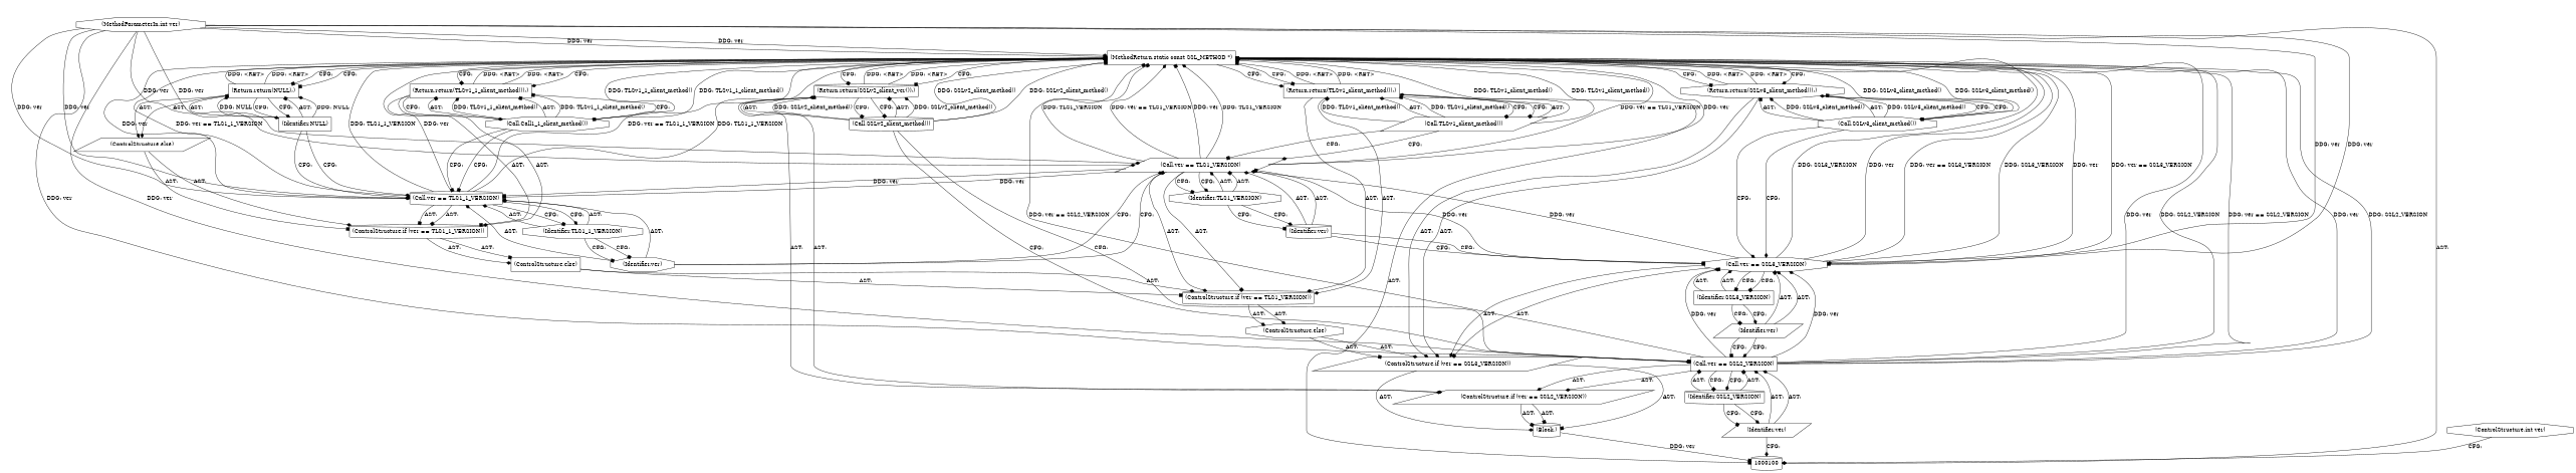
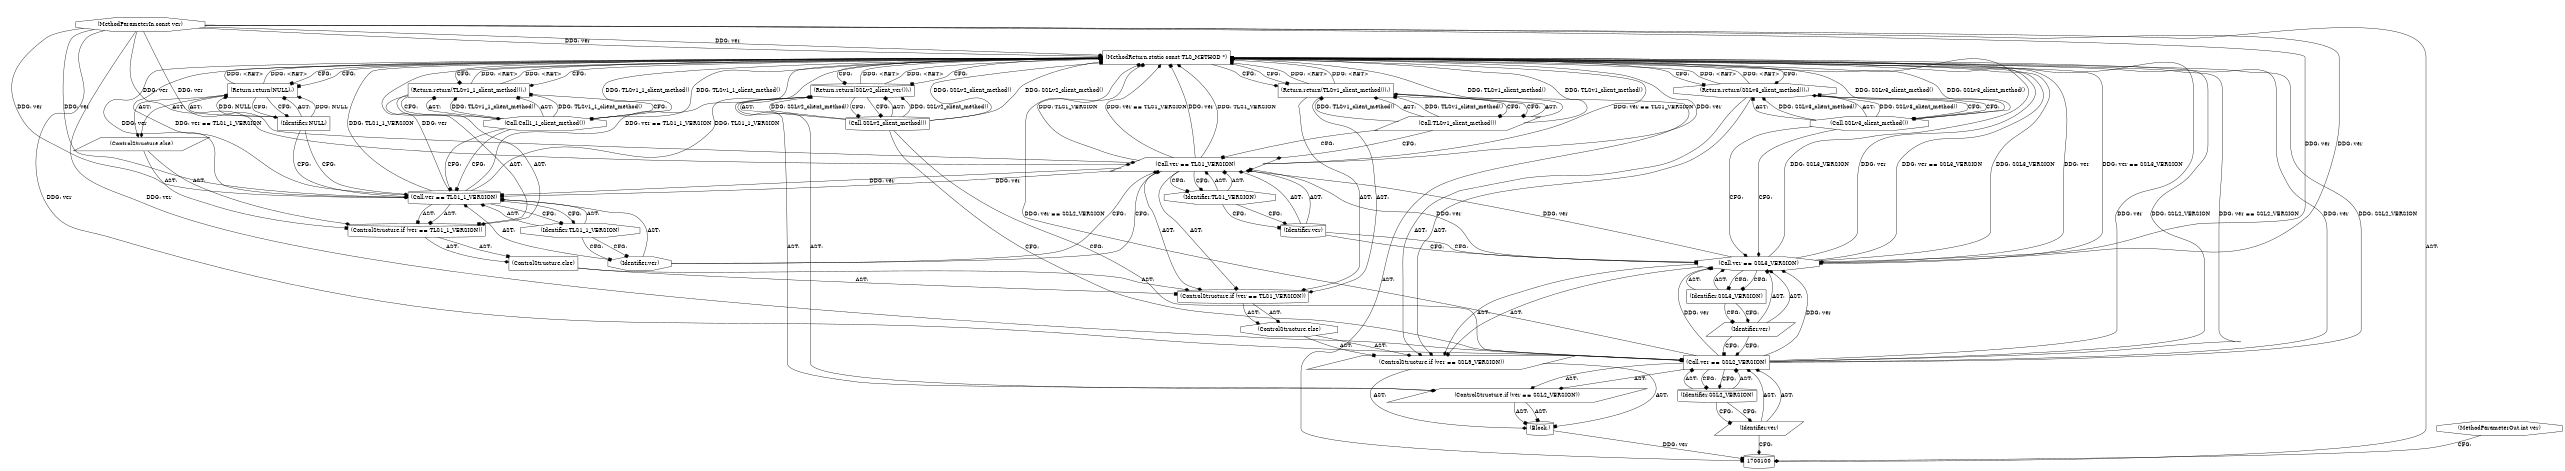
  digraph {
    node [shape=octagon]
    edge [arrowhead=diamond]
-   n1 [label="(MethodReturn,static const SSL_METHOD *)" shape=box]
+   n1 [label="(MethodReturn,static const TLS_METHOD *)" shape=box]
    n2 [label="(Return,return(TLSv1_client_method());)" shape=box]
    n3 [label="(Return,return(TLSv1_1_client_method());)" shape=box]
    n4 [label="(Return,return(NULL);)" shape=box]
    n5 [label="(Return,return(SSLv2_client_ver());)" shape=cylinder]
    n6 [label="(Return,return(SSLv3_client_method());)"]
-   1000100 [shape=cylinder]
+   1000100 [shape=cylinder label=1700100]
    n8 [label="(Call,TLSv1_client_method())" shape=parallelogram]
    n9 [label="(ControlStructure,if (ver == TLS1_VERSION))" shape=cylinder]
    n10 [label="(ControlStructure,if (ver == TLS1_1_VERSION))" shape=cylinder]
    n11 [label="(Call,Call1_1_client_method())"]
    n12 [label="(ControlStructure,else)" shape=parallelogram]
    n13 [label="(Identifier,NULL)" shape=box]
    n14 [label="(ControlStructure,if (ver == SSL2_VERSION))" shape=parallelogram]
    n15 [label="(Call,SSLv2_client_method())" shape=cylinder]
-   n16 [label="(ControlStructure,if (ver == SSL3_VERSION))" shape=parallelogram]
+   n16 [label="(ControlStructure,if (ver == SSL9_VERSION))" shape=parallelogram]
    n17 [label="(Call,SSLv3_client_method())"]
-   n18 [label="(MethodParameterIn,int ver)"]
+   n18 [label="(MethodParameterIn,const ver)"]
    n19 [label="(Call,ver == TLS1_1_VERSION)" shape=cylinder]
    n20 [label="(Call,ver == SSL2_VERSION)" shape=box]
    n21 [label="(Call,ver == SSL3_VERSION)"]
    n22 [label="(Call,ver == TLS1_VERSION)" shape=parallelogram]
    n23 [label="(Identifier,TLS1_1_VERSION)"]
    n24 [label="(Identifier,SSL2_VERSION)" shape=cylinder]
    n25 [label="(Identifier,SSL3_VERSION)" shape=box]
    n26 [label="(Identifier,TLS1_VERSION)"]
-   n27 [label="(ControlStructure,int ver)"]
+   n27 [label="(MethodParameterOut,int ver)"]
    n28 [label="(ControlStructure,else)"]
    n29 [label="(ControlStructure,else)" shape=box]
    n30 [label="(Identifier,ver)"]
    n31 [label="(Block,)" shape=cylinder]
    n32 [label="(Identifier,ver)" shape=parallelogram]
    n33 [label="(Identifier,ver)" shape=parallelogram]
    n34 [label="(Identifier,ver)" shape=cylinder]
    n1 -> n2 [label="CFG: "]
    n1 -> n2 [arrowhead=box label="CFG: "]
    n1 -> n3 [label="CFG: "]
    n1 -> n3 [arrowhead=box label="CFG: "]
    n1 -> n4 [arrowhead=box label="CFG: "]
    n1 -> n4 [arrowhead=box label="CFG: "]
    n1 -> n5 [arrowhead=box label="CFG: "]
    n1 -> n5 [arrowhead=box label="CFG: "]
    n1 -> n6 [label="CFG: "]
    n1 -> n6 [arrowhead=box label="CFG: "]
    n2 -> n1 [arrowhead=box label="DDG: <RET>"]
    n2 -> n1 [arrowhead=box label="DDG: <RET>"]
    n2 -> 1000100 [arrowhead=box label="AST: "]
    n2 -> n8 [arrowhead=box label="CFG: "]
    n2 -> n8 [arrowhead=box label="CFG: "]
    n2 -> n9 [label="AST: "]
    n2 -> n9 [label="AST: "]
    n3 -> n1 [label="DDG: <RET>"]
    n3 -> n1 [arrowhead=box label="DDG: <RET>"]
    n3 -> n10 [arrowhead=box label="AST: "]
    n3 -> n10 [label="AST: "]
    n3 -> n11 [arrowhead=box label="CFG: "]
    n3 -> n11 [label="CFG: "]
    n4 -> n1 [arrowhead=box label="DDG: <RET>"]
    n4 -> n1 [label="DDG: <RET>"]
    n4 -> n12 [label="AST: "]
    n4 -> n12 [label="AST: "]
    n4 -> n13 [label="CFG: "]
    n4 -> n13 [label="CFG: "]
    n5 -> n1 [label="DDG: <RET>"]
    n5 -> n1 [arrowhead=box label="DDG: <RET>"]
    n5 -> n14 [label="AST: "]
    n5 -> n14 [label="AST: "]
    n5 -> n15 [arrowhead=box label="CFG: "]
    n5 -> n15 [arrowhead=box label="CFG: "]
    n6 -> n1 [label="DDG: <RET>"]
    n6 -> n1 [arrowhead=box label="DDG: <RET>"]
    n6 -> n16 [label="AST: "]
    n6 -> n16 [label="AST: "]
    n6 -> n17 [label="CFG: "]
    n6 -> n17 [arrowhead=box label="CFG: "]
    n8 -> n1 [arrowhead=box label="DDG: TLSv1_client_method()"]
    n8 -> n1 [label="DDG: TLSv1_client_method()"]
    n8 -> n2 [label="AST: "]
    n8 -> n2 [arrowhead=box label="DDG: TLSv1_client_method()"]
    n8 -> n2 [label="AST: "]
    n8 -> n2 [arrowhead=box label="DDG: TLSv1_client_method()"]
    n8 -> n22 [arrowhead=box label="CFG: "]
    n8 -> n22 [label="CFG: "]
    n9 -> n28 [label="AST: "]
    n9 -> n28 [label="AST: "]
    n10 -> n29 [label="AST: "]
    n10 -> n29 [arrowhead=box label="AST: "]
    n11 -> n1 [label="DDG: TLSv1_1_client_method()"]
    n11 -> n1 [label="DDG: TLSv1_1_client_method()"]
    n11 -> n3 [arrowhead=box label="AST: "]
    n11 -> n3 [label="DDG: TLSv1_1_client_method()"]
    n11 -> n3 [arrowhead=box label="AST: "]
    n11 -> n3 [arrowhead=box label="DDG: TLSv1_1_client_method()"]
    n11 -> n19 [arrowhead=box label="CFG: "]
    n11 -> n19 [arrowhead=box label="CFG: "]
    n12 -> n10 [label="AST: "]
    n12 -> n10 [arrowhead=box label="AST: "]
    n13 -> n4 [arrowhead=box label="AST: "]
    n13 -> n4 [label="DDG: NULL"]
    n13 -> n4 [arrowhead=box label="AST: "]
    n13 -> n4 [label="DDG: NULL"]
    n13 -> n19 [label="CFG: "]
    n13 -> n19 [arrowhead=box label="CFG: "]
    n14 -> n31 [arrowhead=box label="AST: "]
    n14 -> n31 [arrowhead=box label="AST: "]
    n15 -> n1 [arrowhead=box label="DDG: SSLv2_client_method()"]
    n15 -> n1 [arrowhead=box label="DDG: SSLv2_client_method()"]
    n15 -> n5 [arrowhead=box label="AST: "]
    n15 -> n5 [label="DDG: SSLv2_client_method()"]
    n15 -> n5 [label="AST: "]
    n15 -> n5 [arrowhead=box label="DDG: SSLv2_client_method()"]
    n15 -> n20 [label="CFG: "]
    n15 -> n20 [arrowhead=box label="CFG: "]
    n16 -> n31 [arrowhead=box label="AST: "]
    n16 -> n31 [label="AST: "]
    n17 -> n1 [arrowhead=box label="DDG: SSLv3_client_method()"]
    n17 -> n1 [arrowhead=box label="DDG: SSLv3_client_method()"]
    n17 -> n6 [arrowhead=box label="AST: "]
    n17 -> n6 [label="DDG: SSLv3_client_method()"]
    n17 -> n6 [arrowhead=box label="AST: "]
    n17 -> n6 [label="DDG: SSLv3_client_method()"]
    n17 -> n21 [label="CFG: "]
    n17 -> n21 [label="CFG: "]
    n18 -> n1 [label="DDG: ver"]
    n18 -> n1 [label="DDG: ver"]
    n18 -> 1000100 [label="AST: "]
    n18 -> n19 [label="DDG: ver"]
    n18 -> n19 [label="DDG: ver"]
    n18 -> n20 [arrowhead=box label="DDG: ver"]
    n18 -> n20 [arrowhead=box label="DDG: ver"]
    n18 -> n21 [label="DDG: ver"]
    n18 -> n21 [arrowhead=box label="DDG: ver"]
    n18 -> n22 [label="DDG: ver"]
    n18 -> n22 [label="DDG: ver"]
    n19 -> n1 [label="DDG: TLS1_1_VERSION"]
    n19 -> n1 [label="DDG: ver"]
    n19 -> n1 [label="DDG: ver == TLS1_1_VERSION"]
    n19 -> n1 [arrowhead=box label="DDG: TLS1_1_VERSION"]
    n19 -> n1 [arrowhead=box label="DDG: ver"]
    n19 -> n1 [label="DDG: ver == TLS1_1_VERSION"]
    n19 -> n10 [arrowhead=box label="AST: "]
    n19 -> n10 [arrowhead=box label="AST: "]
    n19 -> n23 [arrowhead=box label="CFG: "]
    n19 -> n23 [label="CFG: "]
    n20 -> n1 [arrowhead=box label="DDG: ver == SSL2_VERSION"]
    n20 -> n1 [label="DDG: ver"]
    n20 -> n1 [arrowhead=box label="DDG: SSL2_VERSION"]
    n20 -> n1 [arrowhead=box label="DDG: ver == SSL2_VERSION"]
    n20 -> n1 [label="DDG: ver"]
    n20 -> n1 [label="DDG: SSL2_VERSION"]
    n20 -> n14 [label="AST: "]
    n20 -> n14 [label="AST: "]
    n20 -> n21 [label="DDG: ver"]
    n20 -> n21 [label="DDG: ver"]
    n20 -> n24 [arrowhead=box label="CFG: "]
    n20 -> n24 [label="CFG: "]
    n21 -> n1 [label="DDG: SSL3_VERSION"]
    n21 -> n1 [arrowhead=box label="DDG: ver"]
    n21 -> n1 [arrowhead=box label="DDG: ver == SSL3_VERSION"]
    n21 -> n1 [label="DDG: SSL3_VERSION"]
    n21 -> n1 [arrowhead=box label="DDG: ver"]
    n21 -> n1 [arrowhead=box label="DDG: ver == SSL3_VERSION"]
    n21 -> n16 [arrowhead=box label="AST: "]
    n21 -> n16 [label="AST: "]
    n21 -> n22 [arrowhead=box label="DDG: ver"]
    n21 -> n22 [label="DDG: ver"]
    n21 -> n25 [arrowhead=box label="CFG: "]
    n21 -> n25 [arrowhead=box label="CFG: "]
    n22 -> n1 [label="DDG: ver == TLS1_VERSION"]
    n22 -> n1 [label="DDG: ver"]
    n22 -> n1 [arrowhead=box label="DDG: TLS1_VERSION"]
    n22 -> n1 [label="DDG: ver == TLS1_VERSION"]
    n22 -> n1 [arrowhead=box label="DDG: ver"]
    n22 -> n1 [label="DDG: TLS1_VERSION"]
    n22 -> n9 [label="AST: "]
    n22 -> n9 [arrowhead=box label="AST: "]
    n22 -> n19 [arrowhead=box label="DDG: ver"]
    n22 -> n19 [arrowhead=box label="DDG: ver"]
    n22 -> n26 [arrowhead=box label="CFG: "]
    n22 -> n26 [label="CFG: "]
    n23 -> n19 [label="AST: "]
    n23 -> n19 [label="AST: "]
    n23 -> n30 [arrowhead=box label="CFG: "]
    n23 -> n30 [arrowhead=box label="CFG: "]
    n24 -> n20 [arrowhead=box label="AST: "]
    n24 -> n20 [arrowhead=box label="AST: "]
    n24 -> n32 [label="CFG: "]
    n24 -> n32 [arrowhead=box label="CFG: "]
    n25 -> n21 [arrowhead=box label="AST: "]
    n25 -> n21 [label="AST: "]
    n25 -> n33 [arrowhead=box label="CFG: "]
    n25 -> n33 [label="CFG: "]
    n26 -> n22 [label="AST: "]
    n26 -> n22 [arrowhead=box label="AST: "]
    n26 -> n34 [arrowhead=box label="CFG: "]
    n26 -> n34 [label="CFG: "]
    n27 -> 1000100 [label="CFG: "]
    n28 -> n16 [label="AST: "]
    n28 -> n16 [arrowhead=box label="AST: "]
    n29 -> n9 [label="AST: "]
    n29 -> n9 [arrowhead=box label="AST: "]
    n30 -> n19 [arrowhead=box label="AST: "]
    n30 -> n19 [label="AST: "]
    n30 -> n22 [arrowhead=box label="CFG: "]
    n30 -> n22 [label="CFG: "]
    n31 -> 1000100 [arrowhead=box label="DDG: ver"]
    n32 -> 1000100 [label="CFG: "]
    n32 -> n20 [label="AST: "]
    n32 -> n20 [label="AST: "]
    n33 -> n20 [label="CFG: "]
    n33 -> n20 [arrowhead=box label="CFG: "]
    n33 -> n21 [arrowhead=box label="AST: "]
    n33 -> n21 [label="AST: "]
    n34 -> n21 [arrowhead=box label="CFG: "]
    n34 -> n21 [arrowhead=box label="CFG: "]
    n34 -> n22 [label="AST: "]
    n34 -> n22 [label="AST: "]
  }
